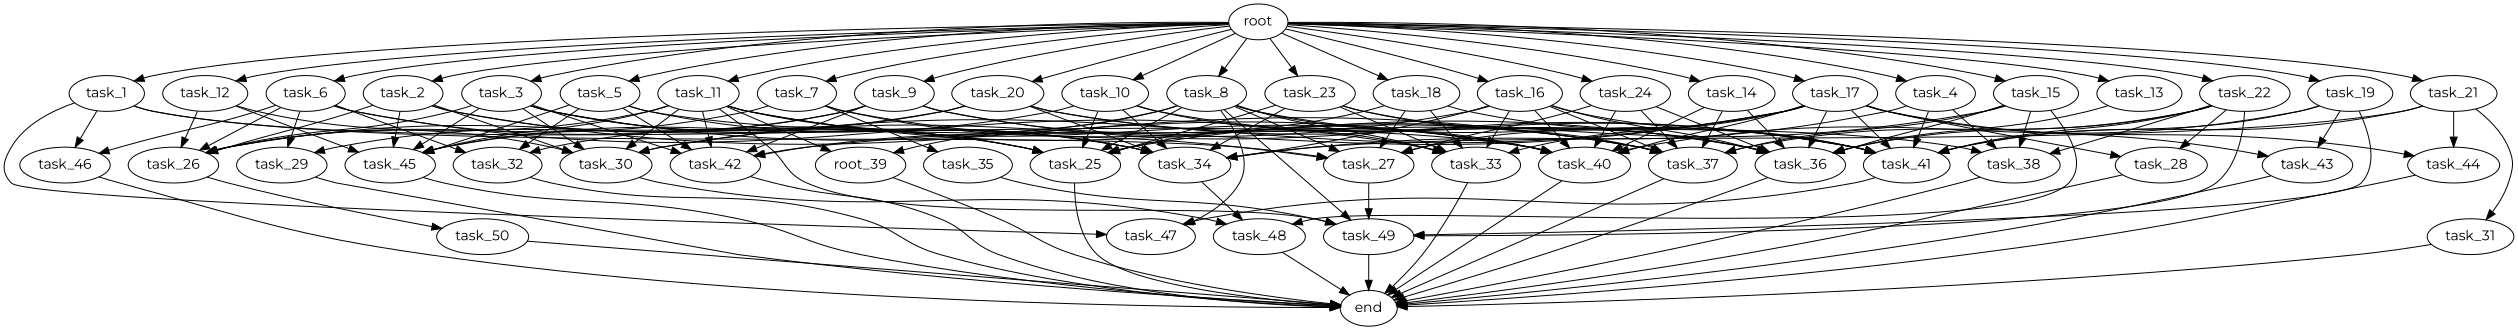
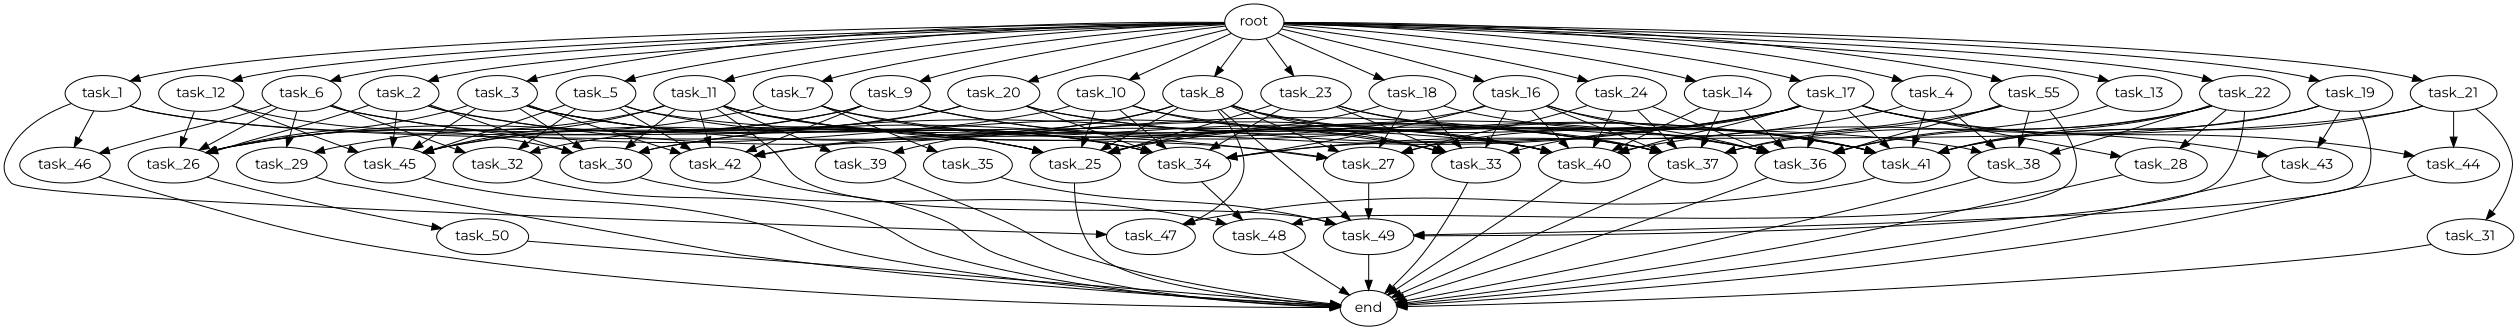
  digraph {
    fontname=Montserrat
    node [fontname=Montserrat]
    edge [fontname=Montserrat]
    root
    task_1
    task_2
    task_3
    task_4
    task_5
    task_6
    task_7
    task_8
    task_9
    task_10
    task_11
    task_12
    task_13
    task_14
-   task_15
+   task_15 [label=task_55]
    task_16
    task_17
    task_18
    task_19
    task_20
    task_21
    task_22
    task_23
    task_24
    task_27
    task_40
    task_46
    task_47
    task_25
    task_26
    task_30
    task_37
    task_45
    task_34
    task_42
    task_38
    task_41
    task_32
    task_29
    task_33
    task_35
-   task_39 [label=root_39]
+   task_39
    task_49
    task_36
    task_48
    task_28
    task_43
    task_44
    task_31
    end
    task_50
    root -> task_1
    root -> task_2
    root -> task_3
    root -> task_4
    root -> task_5
    root -> task_6
    root -> task_7
    root -> task_8
    root -> task_9
    root -> task_10
    root -> task_11
    root -> task_12
    root -> task_13
    root -> task_14
    root -> task_15
    root -> task_16
    root -> task_17
    root -> task_18
    root -> task_19
    root -> task_20
    root -> task_21
    root -> task_22
    root -> task_23
    root -> task_24
    task_1 -> task_27
    task_1 -> task_40
    task_1 -> task_46
    task_1 -> task_47
    task_2 -> task_25
    task_2 -> task_26
    task_2 -> task_30
    task_2 -> task_37
    task_2 -> task_45
    task_3 -> task_40
    task_3 -> task_25
    task_3 -> task_26
    task_3 -> task_30
    task_3 -> task_45
    task_3 -> task_34
    task_3 -> task_42
    task_4 -> task_34
    task_4 -> task_38
    task_4 -> task_41
    task_5 -> task_45
    task_5 -> task_34
    task_5 -> task_42
    task_5 -> task_38
    task_5 -> task_32
    task_6 -> task_46
    task_6 -> task_25
    task_6 -> task_26
    task_6 -> task_32
    task_6 -> task_29
    task_6 -> task_33
    task_7 -> task_27
    task_7 -> task_26
    task_7 -> task_37
    task_7 -> task_35
    task_8 -> task_27
    task_8 -> task_40
    task_8 -> task_47
    task_8 -> task_25
    task_8 -> task_42
    task_8 -> task_41
    task_8 -> task_33
    task_8 -> task_39
    task_8 -> task_49
    task_9 -> task_40
    task_9 -> task_45
    task_9 -> task_42
    task_9 -> task_41
    task_9 -> task_29
    task_10 -> task_25
    task_10 -> task_45
    task_10 -> task_34
    task_10 -> task_33
    task_10 -> task_36
    task_11 -> task_40
    task_11 -> task_26
    task_11 -> task_30
    task_11 -> task_45
    task_11 -> task_34
    task_11 -> task_42
    task_11 -> task_39
    task_11 -> task_49
    task_11 -> task_36
    task_12 -> task_26
    task_12 -> task_30
    task_12 -> task_45
    task_13 -> task_36
    task_14 -> task_40
    task_14 -> task_37
    task_14 -> task_36
    task_15 -> task_25
    task_15 -> task_37
    task_15 -> task_38
    task_15 -> task_36
    task_15 -> task_48
    task_16 -> task_40
    task_16 -> task_30
    task_16 -> task_37
    task_16 -> task_34
    task_16 -> task_41
    task_16 -> task_33
    task_16 -> task_36
    task_17 -> task_27
    task_17 -> task_40
    task_17 -> task_30
    task_17 -> task_42
    task_17 -> task_41
    task_17 -> task_33
    task_17 -> task_36
    task_17 -> task_28
    task_17 -> task_43
    task_17 -> task_44
    task_18 -> task_27
    task_18 -> task_25
    task_18 -> task_41
    task_18 -> task_33
    task_19 -> task_40
    task_19 -> task_41
    task_19 -> task_49
    task_19 -> task_43
    task_20 -> task_26
    task_20 -> task_37
    task_20 -> task_34
    task_20 -> task_41
    task_20 -> task_32
    task_21 -> task_34
    task_21 -> task_41
    task_21 -> task_44
    task_21 -> task_31
    task_22 -> task_37
    task_22 -> task_38
    task_22 -> task_41
    task_22 -> task_49
    task_22 -> task_36
    task_22 -> task_28
    task_23 -> task_25
    task_23 -> task_37
    task_23 -> task_34
    task_23 -> task_33
    task_23 -> task_36
    task_24 -> task_27
    task_24 -> task_40
    task_24 -> task_37
    task_24 -> task_36
    task_27 -> task_49
    task_40 -> end
    task_46 -> end
    task_25 -> end
    task_26 -> task_50
    task_30 -> task_48
    task_37 -> end
    task_45 -> end
    task_34 -> task_48
    task_42 -> end
    task_38 -> end
    task_41 -> task_47
    task_32 -> end
    task_29 -> end
    task_33 -> end
    task_35 -> task_49
    task_39 -> end
    task_49 -> end
    task_36 -> end
    task_48 -> end
    task_28 -> end
    task_43 -> end
    task_44 -> end
    task_31 -> end
    task_50 -> end
  }
